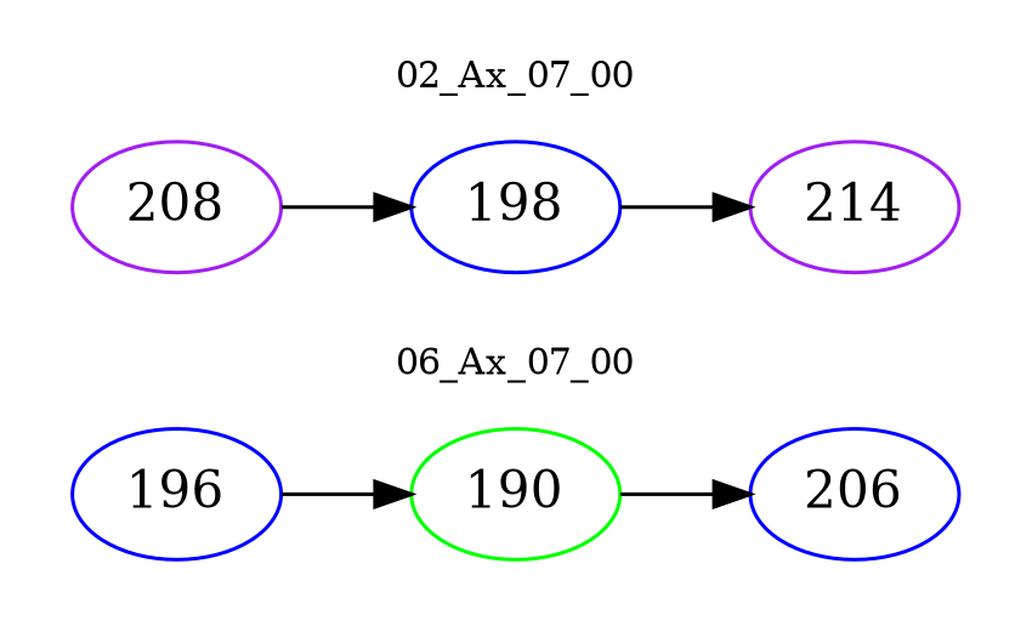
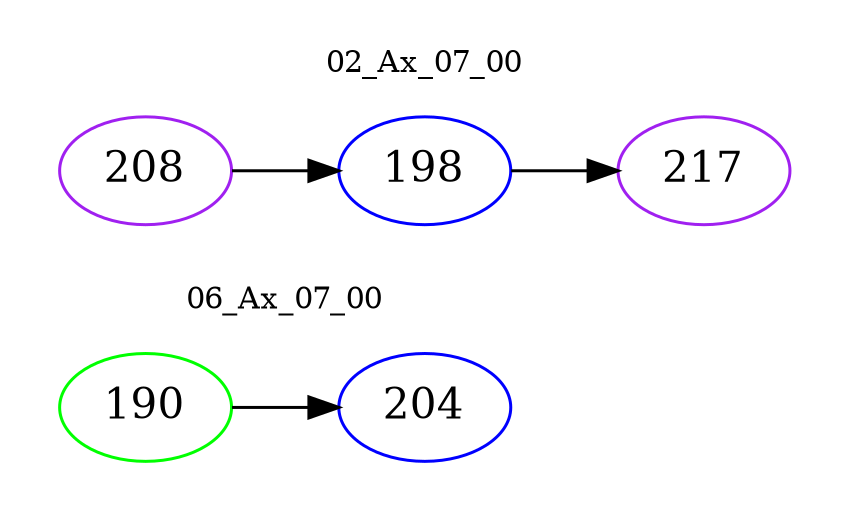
  digraph {
    rankdir=LR
    node [color=blue]
    edge [color=black]
-   n1 [label=196]
    n2 [color=green label=190]
-   n3 [label=206]
+   n3 [label=204]
    n4 [color=purple label=208]
    n5 [label=198]
-   n6 [color=purple label=214]
+   n6 [color=purple label=217]
    subgraph cluster_1 {
      color=white
      fontsize=10
      label="06_Ax_07_00"
-     n1
      n2
      n3
    }
    subgraph cluster_2 {
      color=white
      fontsize=10
      label="02_Ax_07_00"
      n4
      n5
      n6
    }
-   n1 -> n2
    n2 -> n3
    n4 -> n5
    n5 -> n6
  }
